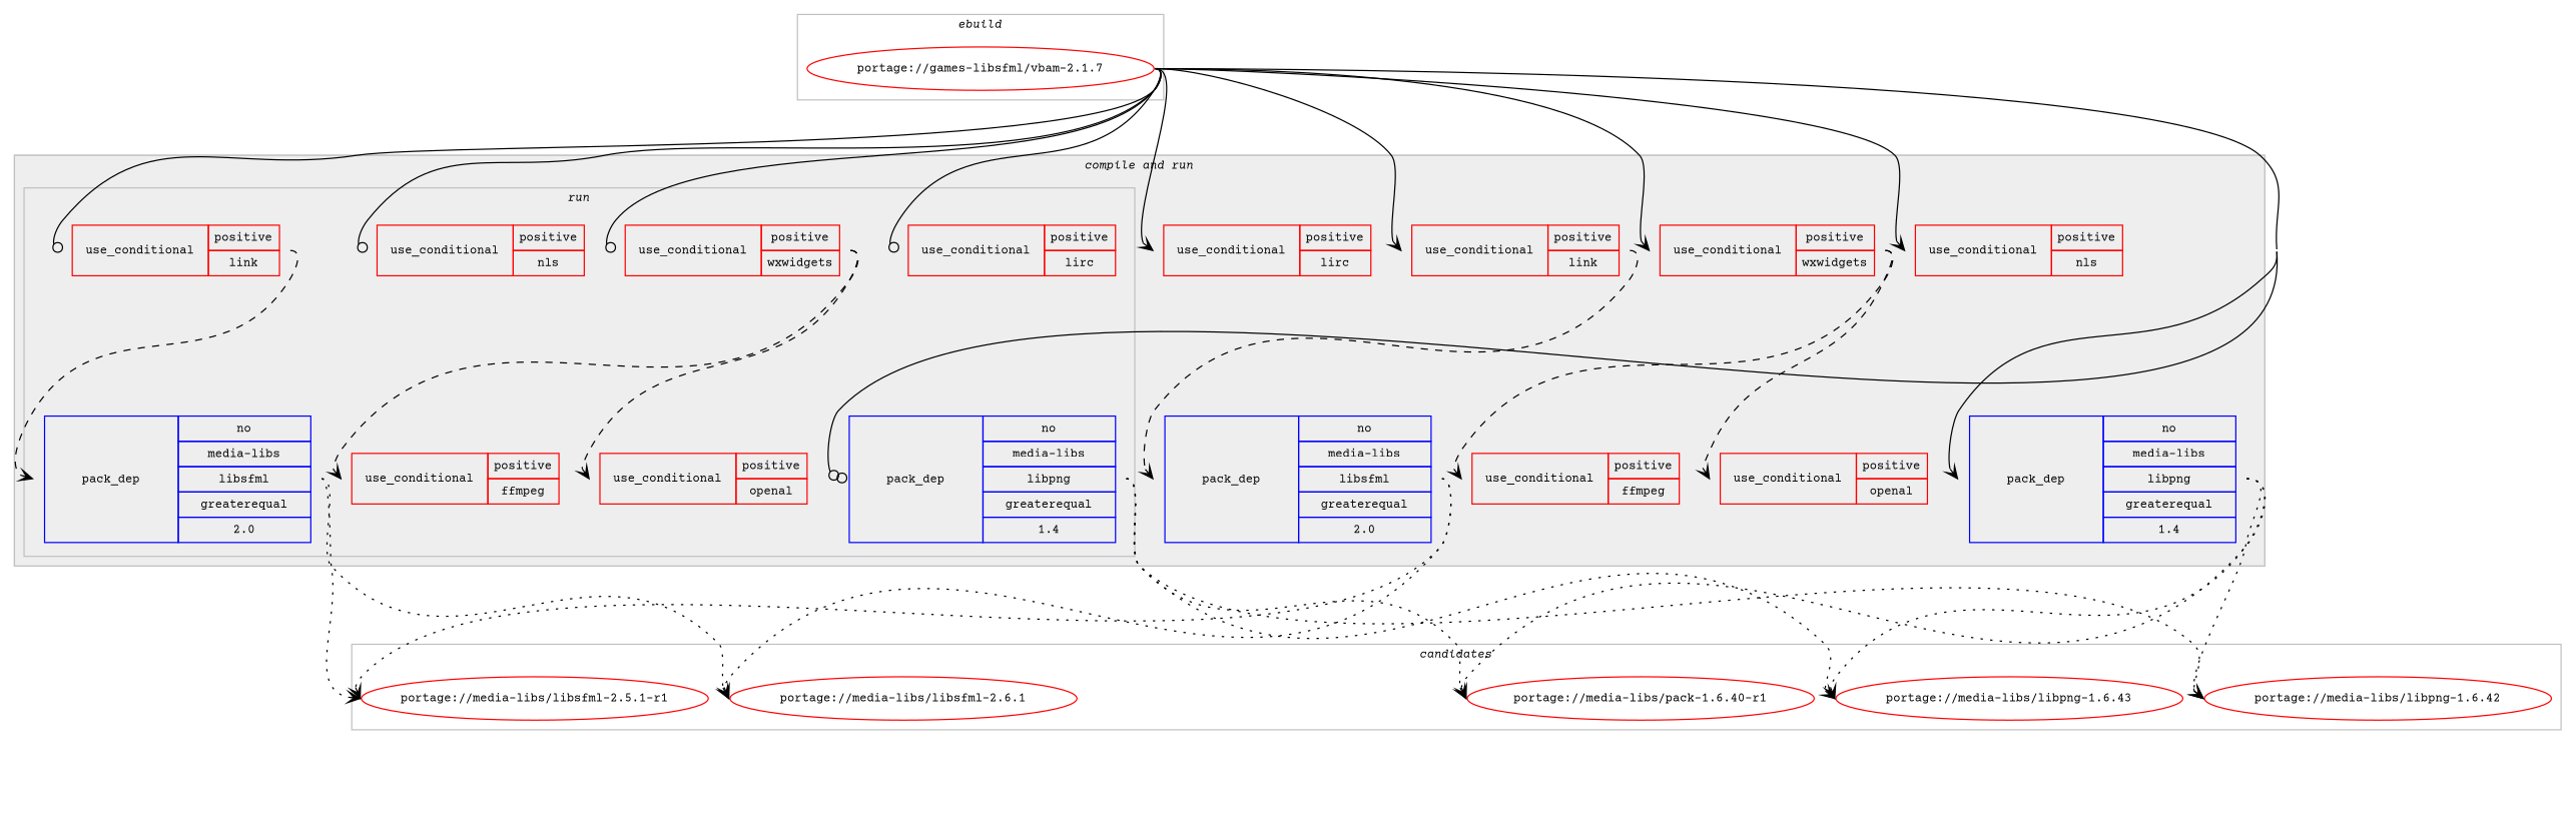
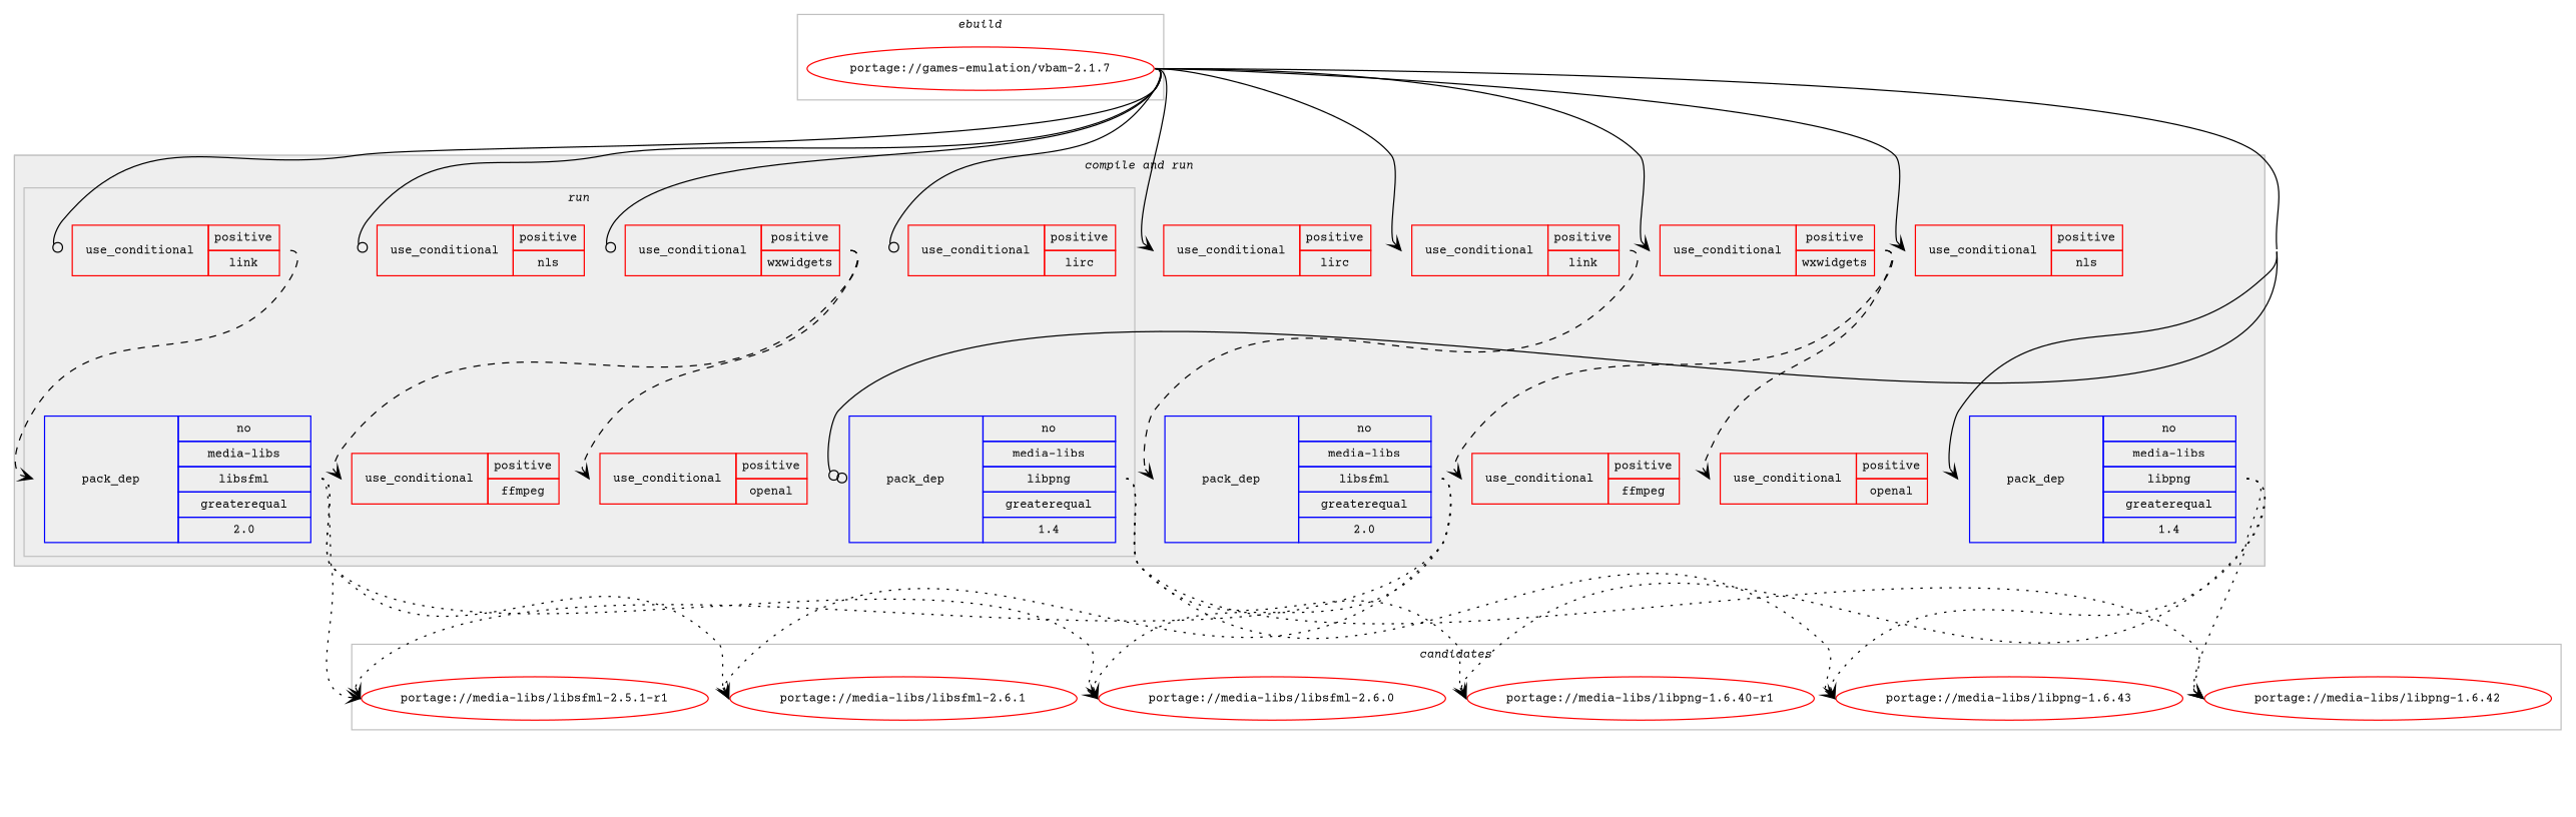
  digraph {
    compound=true
    concentrate=true
    fontname="Courier Prime"
    fontsize=10
    newrank=true
    rankdir=TB
    ranksep=1.5
    node [color=red fontname="Courier Prime" fontsize=10 shape=none]
    edge [arrowhead=vee fontname="Courier Prime" headport=w style=dotted tailport=e weight=20]
-   n1 [label="portage://games-libsfml/vbam-2.1.7" width=4 shape=""]
+   n1 [label="portage://games-emulation/vbam-2.1.7" width=4 shape=""]
    n2 [color=blue label=<<TABLE BORDER="0" CELLBORDER="1" CELLSPACING="0" CELLPADDING="4" WIDTH="220"><TR><TD ROWSPAN="6" CELLPADDING="30">pack_dep</TD></TR><TR><TD WIDTH="110">no</TD></TR><TR><TD>media-libs</TD></TR><TR><TD>libsfml</TD></TR><TR><TD>greaterequal</TD></TR><TR><TD>2.0</TD></TR></TABLE>>]
    n3 [label=<<TABLE BORDER="0" CELLBORDER="1" CELLSPACING="0" CELLPADDING="4"><TR><TD ROWSPAN="3" CELLPADDING="10">use_conditional</TD></TR><TR><TD>positive</TD></TR><TR><TD>link</TD></TR></TABLE>>]
    n4 [label=<<TABLE BORDER="0" CELLBORDER="1" CELLSPACING="0" CELLPADDING="4"><TR><TD ROWSPAN="3" CELLPADDING="10">use_conditional</TD></TR><TR><TD>positive</TD></TR><TR><TD>lirc</TD></TR></TABLE>>]
    n5 [label=<<TABLE BORDER="0" CELLBORDER="1" CELLSPACING="0" CELLPADDING="4"><TR><TD ROWSPAN="3" CELLPADDING="10">use_conditional</TD></TR><TR><TD>positive</TD></TR><TR><TD>nls</TD></TR></TABLE>>]
    n6 [label=<<TABLE BORDER="0" CELLBORDER="1" CELLSPACING="0" CELLPADDING="4"><TR><TD ROWSPAN="3" CELLPADDING="10">use_conditional</TD></TR><TR><TD>positive</TD></TR><TR><TD>ffmpeg</TD></TR></TABLE>>]
    n7 [label=<<TABLE BORDER="0" CELLBORDER="1" CELLSPACING="0" CELLPADDING="4"><TR><TD ROWSPAN="3" CELLPADDING="10">use_conditional</TD></TR><TR><TD>positive</TD></TR><TR><TD>openal</TD></TR></TABLE>>]
    n8 [label=<<TABLE BORDER="0" CELLBORDER="1" CELLSPACING="0" CELLPADDING="4"><TR><TD ROWSPAN="3" CELLPADDING="10">use_conditional</TD></TR><TR><TD>positive</TD></TR><TR><TD>wxwidgets</TD></TR></TABLE>>]
    n9 [color=blue label=<<TABLE BORDER="0" CELLBORDER="1" CELLSPACING="0" CELLPADDING="4" WIDTH="220"><TR><TD ROWSPAN="6" CELLPADDING="30">pack_dep</TD></TR><TR><TD WIDTH="110">no</TD></TR><TR><TD>media-libs</TD></TR><TR><TD>libpng</TD></TR><TR><TD>greaterequal</TD></TR><TR><TD>1.4</TD></TR></TABLE>>]
    n10 [label=<<TABLE BORDER="0" CELLBORDER="1" CELLSPACING="0" CELLPADDING="4"><TR><TD ROWSPAN="3" CELLPADDING="10">use_conditional</TD></TR><TR><TD>positive</TD></TR><TR><TD>nls</TD></TR></TABLE>>]
    n11 [color=blue label=<<TABLE BORDER="0" CELLBORDER="1" CELLSPACING="0" CELLPADDING="4" WIDTH="220"><TR><TD ROWSPAN="6" CELLPADDING="30">pack_dep</TD></TR><TR><TD WIDTH="110">no</TD></TR><TR><TD>media-libs</TD></TR><TR><TD>libsfml</TD></TR><TR><TD>greaterequal</TD></TR><TR><TD>2.0</TD></TR></TABLE>>]
    n12 [label=<<TABLE BORDER="0" CELLBORDER="1" CELLSPACING="0" CELLPADDING="4"><TR><TD ROWSPAN="3" CELLPADDING="10">use_conditional</TD></TR><TR><TD>positive</TD></TR><TR><TD>link</TD></TR></TABLE>>]
    n13 [label=<<TABLE BORDER="0" CELLBORDER="1" CELLSPACING="0" CELLPADDING="4"><TR><TD ROWSPAN="3" CELLPADDING="10">use_conditional</TD></TR><TR><TD>positive</TD></TR><TR><TD>lirc</TD></TR></TABLE>>]
    n14 [label=<<TABLE BORDER="0" CELLBORDER="1" CELLSPACING="0" CELLPADDING="4"><TR><TD ROWSPAN="3" CELLPADDING="10">use_conditional</TD></TR><TR><TD>positive</TD></TR><TR><TD>ffmpeg</TD></TR></TABLE>>]
    n15 [label=<<TABLE BORDER="0" CELLBORDER="1" CELLSPACING="0" CELLPADDING="4"><TR><TD ROWSPAN="3" CELLPADDING="10">use_conditional</TD></TR><TR><TD>positive</TD></TR><TR><TD>openal</TD></TR></TABLE>>]
    n16 [label=<<TABLE BORDER="0" CELLBORDER="1" CELLSPACING="0" CELLPADDING="4"><TR><TD ROWSPAN="3" CELLPADDING="10">use_conditional</TD></TR><TR><TD>positive</TD></TR><TR><TD>wxwidgets</TD></TR></TABLE>>]
    n17 [color=blue label=<<TABLE BORDER="0" CELLBORDER="1" CELLSPACING="0" CELLPADDING="4" WIDTH="220"><TR><TD ROWSPAN="6" CELLPADDING="30">pack_dep</TD></TR><TR><TD WIDTH="110">no</TD></TR><TR><TD>media-libs</TD></TR><TR><TD>libpng</TD></TR><TR><TD>greaterequal</TD></TR><TR><TD>1.4</TD></TR></TABLE>>]
    n18 [label="portage://media-libs/libsfml-2.5.1-r1" width=4 shape=""]
+   n19 [label="portage://media-libs/libsfml-2.6.0" width=4 shape=""]
    n20 [label="portage://media-libs/libsfml-2.6.1" width=4 shape=""]
-   n21 [label="portage://media-libs/pack-1.6.40-r1" width=4 shape=""]
+   n21 [label="portage://media-libs/libpng-1.6.40-r1" width=4 shape=""]
    n22 [label="portage://media-libs/libpng-1.6.42" width=4 shape=""]
    n23 [label="portage://media-libs/libpng-1.6.43" width=4 shape=""]
    subgraph cluster_1 {
      color=gray
      label=<<i>ebuild</i>>
      rank=same
      n1
    }
    subgraph cluster_2 {
      color=gray
      label=<<i>dependencies</i>>
      subgraph cluster_3 {
        color=gray
        fillcolor="#eeeeee"
        label=<<i>compile</i>>
        style=filled
        subgraph sub_4 {
          color=gray
          fillcolor="#eeeeee"
          label=<<i>compile</i>>
          style=filled
          n3
          subgraph sub_5 {
            color=gray
            fillcolor="#eeeeee"
            label=<<i>compile</i>>
            style=filled
            n2
          }
        }
        subgraph sub_6 {
          color=gray
          fillcolor="#eeeeee"
          label=<<i>compile</i>>
          style=filled
          n4
        }
        subgraph sub_7 {
          color=gray
          fillcolor="#eeeeee"
          label=<<i>compile</i>>
          style=filled
          n5
        }
        subgraph sub_8 {
          color=gray
          fillcolor="#eeeeee"
          label=<<i>compile</i>>
          style=filled
          n8
          subgraph sub_9 {
            color=gray
            fillcolor="#eeeeee"
            label=<<i>compile</i>>
            style=filled
            n6
          }
          subgraph sub_10 {
            color=gray
            fillcolor="#eeeeee"
            label=<<i>compile</i>>
            style=filled
            n7
          }
        }
        subgraph sub_11 {
          color=gray
          fillcolor="#eeeeee"
          label=<<i>compile</i>>
          style=filled
          n9
        }
      }
      subgraph cluster_12 {
        color=gray
        fillcolor="#eeeeee"
        label=<<i>compile and run</i>>
        style=filled
      }
      subgraph cluster_13 {
        color=gray
        fillcolor="#eeeeee"
        label=<<i>run</i>>
        style=filled
        subgraph sub_14 {
          color=gray
          fillcolor="#eeeeee"
          label=<<i>run</i>>
          style=filled
          n10
        }
        subgraph sub_15 {
          color=gray
          fillcolor="#eeeeee"
          label=<<i>run</i>>
          style=filled
          n12
          subgraph sub_16 {
            color=gray
            fillcolor="#eeeeee"
            label=<<i>run</i>>
            style=filled
            n11
          }
        }
        subgraph sub_17 {
          color=gray
          fillcolor="#eeeeee"
          label=<<i>run</i>>
          style=filled
          n13
        }
        subgraph sub_18 {
          color=gray
          fillcolor="#eeeeee"
          label=<<i>run</i>>
          style=filled
          n16
          subgraph sub_19 {
            color=gray
            fillcolor="#eeeeee"
            label=<<i>run</i>>
            style=filled
            n14
          }
          subgraph sub_20 {
            color=gray
            fillcolor="#eeeeee"
            label=<<i>run</i>>
            style=filled
            n15
          }
        }
        subgraph sub_21 {
          color=gray
          fillcolor="#eeeeee"
          label=<<i>run</i>>
          style=filled
          n17
        }
      }
    }
    subgraph cluster_22 {
      color=gray
      label=<<i>candidates</i>>
      rank=same
      subgraph sub_23 {
        color=black
        label=<<i>candidates</i>>
        nodesep=1
        rank=same
        n18
+       n19
        n20
      }
      subgraph sub_24 {
        color=black
        label=<<i>candidates</i>>
        nodesep=1
        rank=same
        n21
        n22
        n23
      }
      subgraph sub_25 {
        color=black
        label=<<i>candidates</i>>
        nodesep=1
        rank=same
        n18
+       n19
        n20
      }
      subgraph sub_26 {
        color=black
        label=<<i>candidates</i>>
        nodesep=1
        rank=same
        n21
        n22
        n23
      }
    }
    n1 -> n3 [style=solid]
    n1 -> n4 [style=solid]
    n1 -> n5 [style=solid]
    n1 -> n8 [style=solid]
    n1 -> n9 [style=solid]
    n1 -> n10 [arrowhead=odot style=solid]
    n1 -> n12 [arrowhead=odot style=solid]
    n1 -> n13 [arrowhead=odot style=solid]
    n1 -> n16 [arrowhead=odot style=solid]
    n1 -> n17 [arrowhead=odot style=solid]
    n2 -> n18 [weight=100]
+   n2 -> n19 [weight=100]
    n2 -> n20 [weight=100]
    n3 -> n2 [style=dashed]
    n8 -> n6 [style=dashed]
    n8 -> n7 [style=dashed]
    n9 -> n21 [weight=100]
    n9 -> n22 [weight=100]
    n9 -> n23 [weight=100]
    n11 -> n18 [weight=100]
+   n11 -> n19 [weight=100]
    n11 -> n20 [weight=100]
    n12 -> n11 [style=dashed]
    n16 -> n14 [style=dashed]
    n16 -> n15 [style=dashed]
    n17 -> n21 [weight=100]
    n17 -> n22 [weight=100]
    n17 -> n23 [weight=100]
  }
